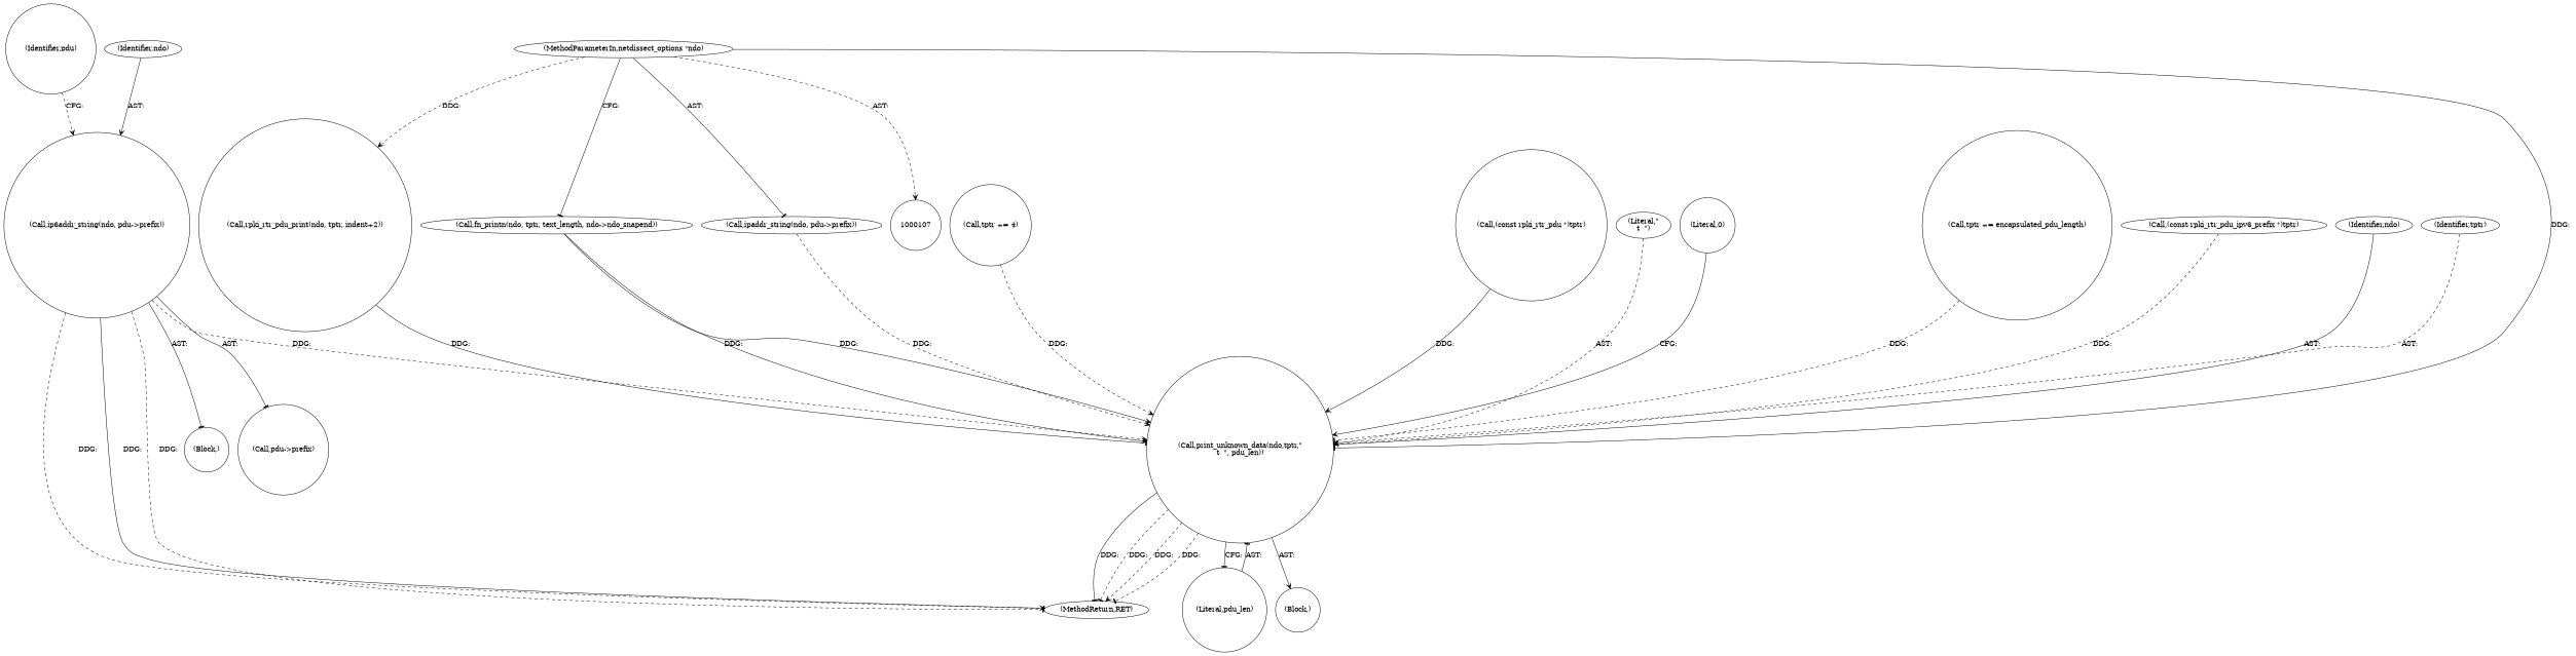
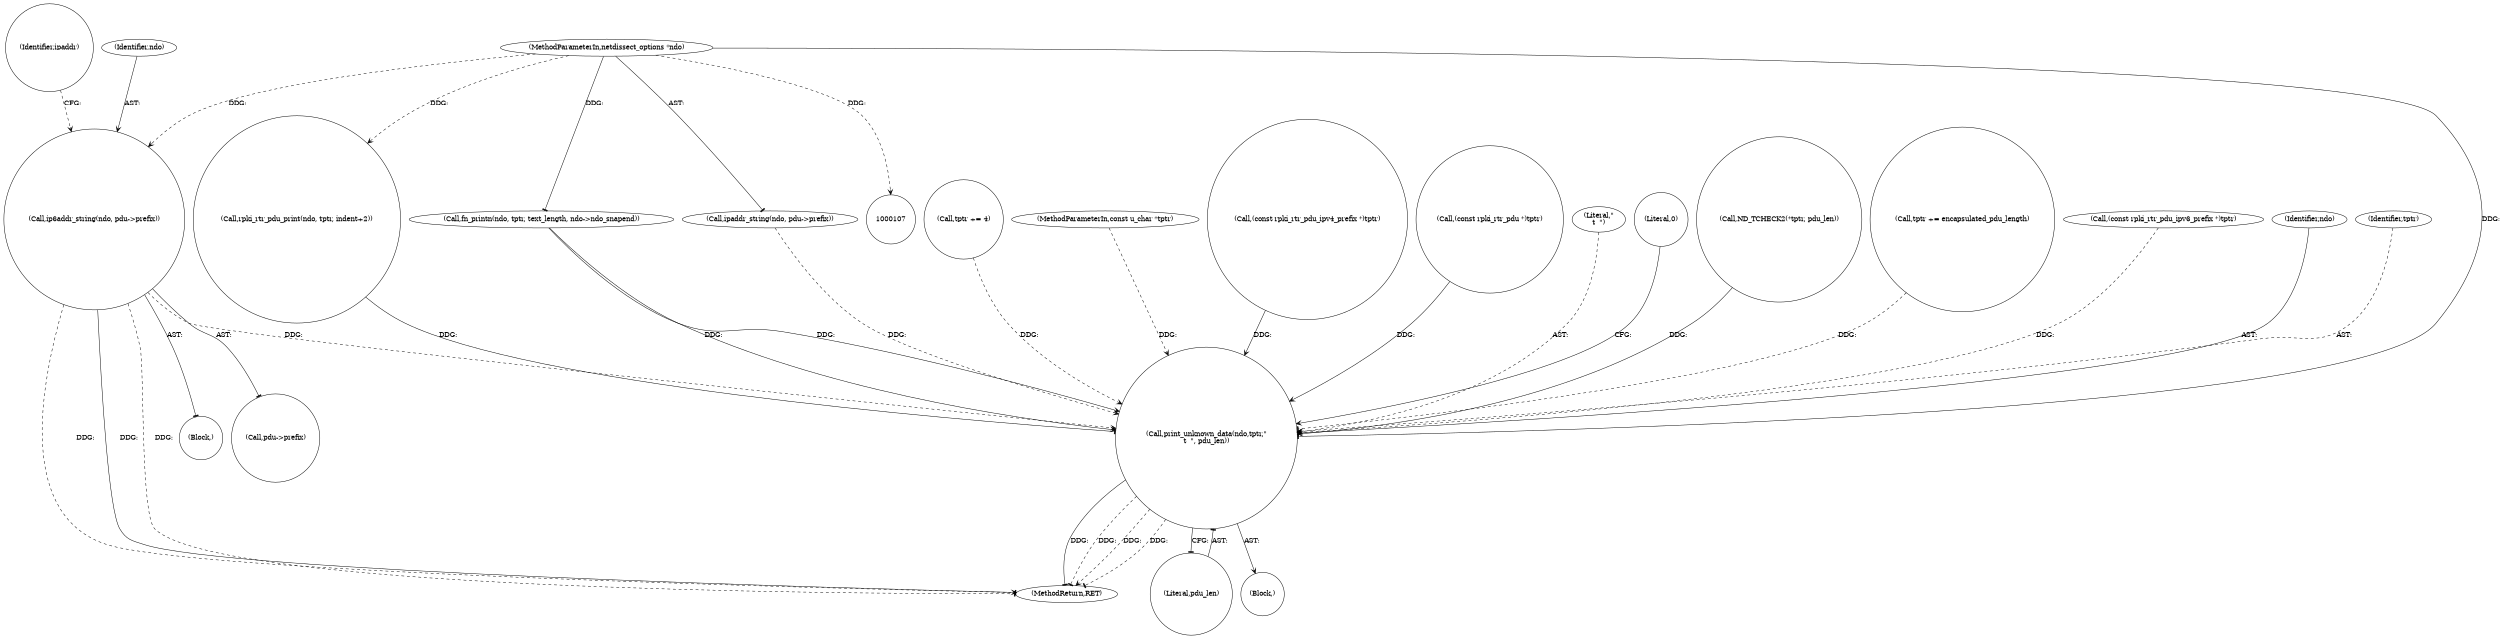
  digraph {
    node [shape=circle]
    edge [arrowhead=vee style=solid]
    n1 [label="(Call,ip6addr_string(ndo, pdu->prefix))"]
    n2 [label="(Call,print_unknown_data(ndo,tptr,\"\n\t  \", pdu_len))"]
    n3 [label="(MethodReturn,RET)" shape=ellipse]
    n4 [label="(Block,)"]
    n5 [label="(Call,pdu->prefix)"]
    n6 [label="(Literal,pdu_len)"]
    n7 [label="(Block,)"]
    n8 [label="(MethodParameterIn,netdissect_options *ndo)" shape=ellipse]
    n9 [label="(Call,rpki_rtr_pdu_print(ndo, tptr, indent+2))"]
    n10 [label="(Call,fn_printn(ndo, tptr, text_length, ndo->ndo_snapend))" shape=ellipse]
    n11 [label="(Call,ipaddr_string(ndo, pdu->prefix))" shape=ellipse]
    1000107
-   n13 [label="(Identifier,pdu)"]
+   n13 [label="(Identifier,ipaddr)"]
    n14 [label="(Call,tptr += 4)"]
+   n15 [label="(MethodParameterIn,const u_char *tptr)" shape=ellipse]
+   n16 [label="(Call,(const rpki_rtr_pdu_ipv4_prefix *)tptr)"]
    n17 [label="(Call,(const rpki_rtr_pdu *)tptr)"]
    n18 [label="(Literal,\"\n\t  \")" shape=ellipse]
    n19 [label="(Literal,0)"]
+   n20 [label="(Call,ND_TCHECK2(*tptr, pdu_len))"]
    n21 [label="(Identifier,ndo)" shape=ellipse]
    n22 [label="(Call,tptr += encapsulated_pdu_length)"]
    n23 [label="(Call,(const rpki_rtr_pdu_ipv6_prefix *)tptr)" shape=ellipse]
    n24 [label="(Identifier,ndo)" shape=ellipse]
    n25 [label="(Identifier,tptr)" shape=ellipse]
    n1 -> n2 [label="DDG: " style=dashed]
    n1 -> n3 [arrowhead=tee label="DDG: " style=dashed]
    n1 -> n3 [label="DDG: "]
    n1 -> n3 [arrowhead=tee label="DDG: " style=dashed]
    n1 -> n4 [arrowhead=tee label="AST: "]
    n1 -> n5 [arrowhead=tee label="AST: "]
    n2 -> n3 [arrowhead=tee label="DDG: " style=dashed]
    n2 -> n3 [label="DDG: " style=dashed]
    n2 -> n3 [arrowhead=tee label="DDG: " style=dashed]
    n2 -> n3 [arrowhead=tee label="DDG: "]
    n2 -> n6 [arrowhead=tee label="CFG: "]
    n2 -> n7 [label="AST: "]
    n6 -> n2 [arrowhead=tee label="AST: "]
+   n8 -> n1 [label="DDG: " style=dashed]
    n8 -> n2 [arrowhead=tee label="DDG: "]
    n8 -> n9 [label="DDG: " style=dashed]
-   n8 -> n10 [arrowhead=tee label="CFG: "]
+   n8 -> n10 [arrowhead=tee label="DDG: "]
    n8 -> n11 [arrowhead=tee label="AST: "]
-   n8 -> 1000107 [label="AST: " style=dashed]
+   n8 -> 1000107 [label="DDG: " style=dashed]
    n9 -> n2 [arrowhead=tee label="DDG: "]
    n10 -> n2 [label="DDG: "]
    n10 -> n2 [label="DDG: "]
    n11 -> n2 [label="DDG: " style=dashed]
    n13 -> n1 [label="CFG: " style=dashed]
    n14 -> n2 [label="DDG: " style=dashed]
+   n15 -> n2 [label="DDG: " style=dashed]
+   n16 -> n2 [label="DDG: "]
    n17 -> n2 [label="DDG: "]
    n18 -> n2 [label="AST: " style=dashed]
    n19 -> n2 [label="CFG: "]
+   n20 -> n2 [label="DDG: "]
    n21 -> n1 [label="AST: "]
    n22 -> n2 [arrowhead=tee label="DDG: " style=dashed]
    n23 -> n2 [label="DDG: " style=dashed]
    n24 -> n2 [arrowhead=tee label="AST: "]
    n25 -> n2 [label="AST: " style=dashed]
  }
